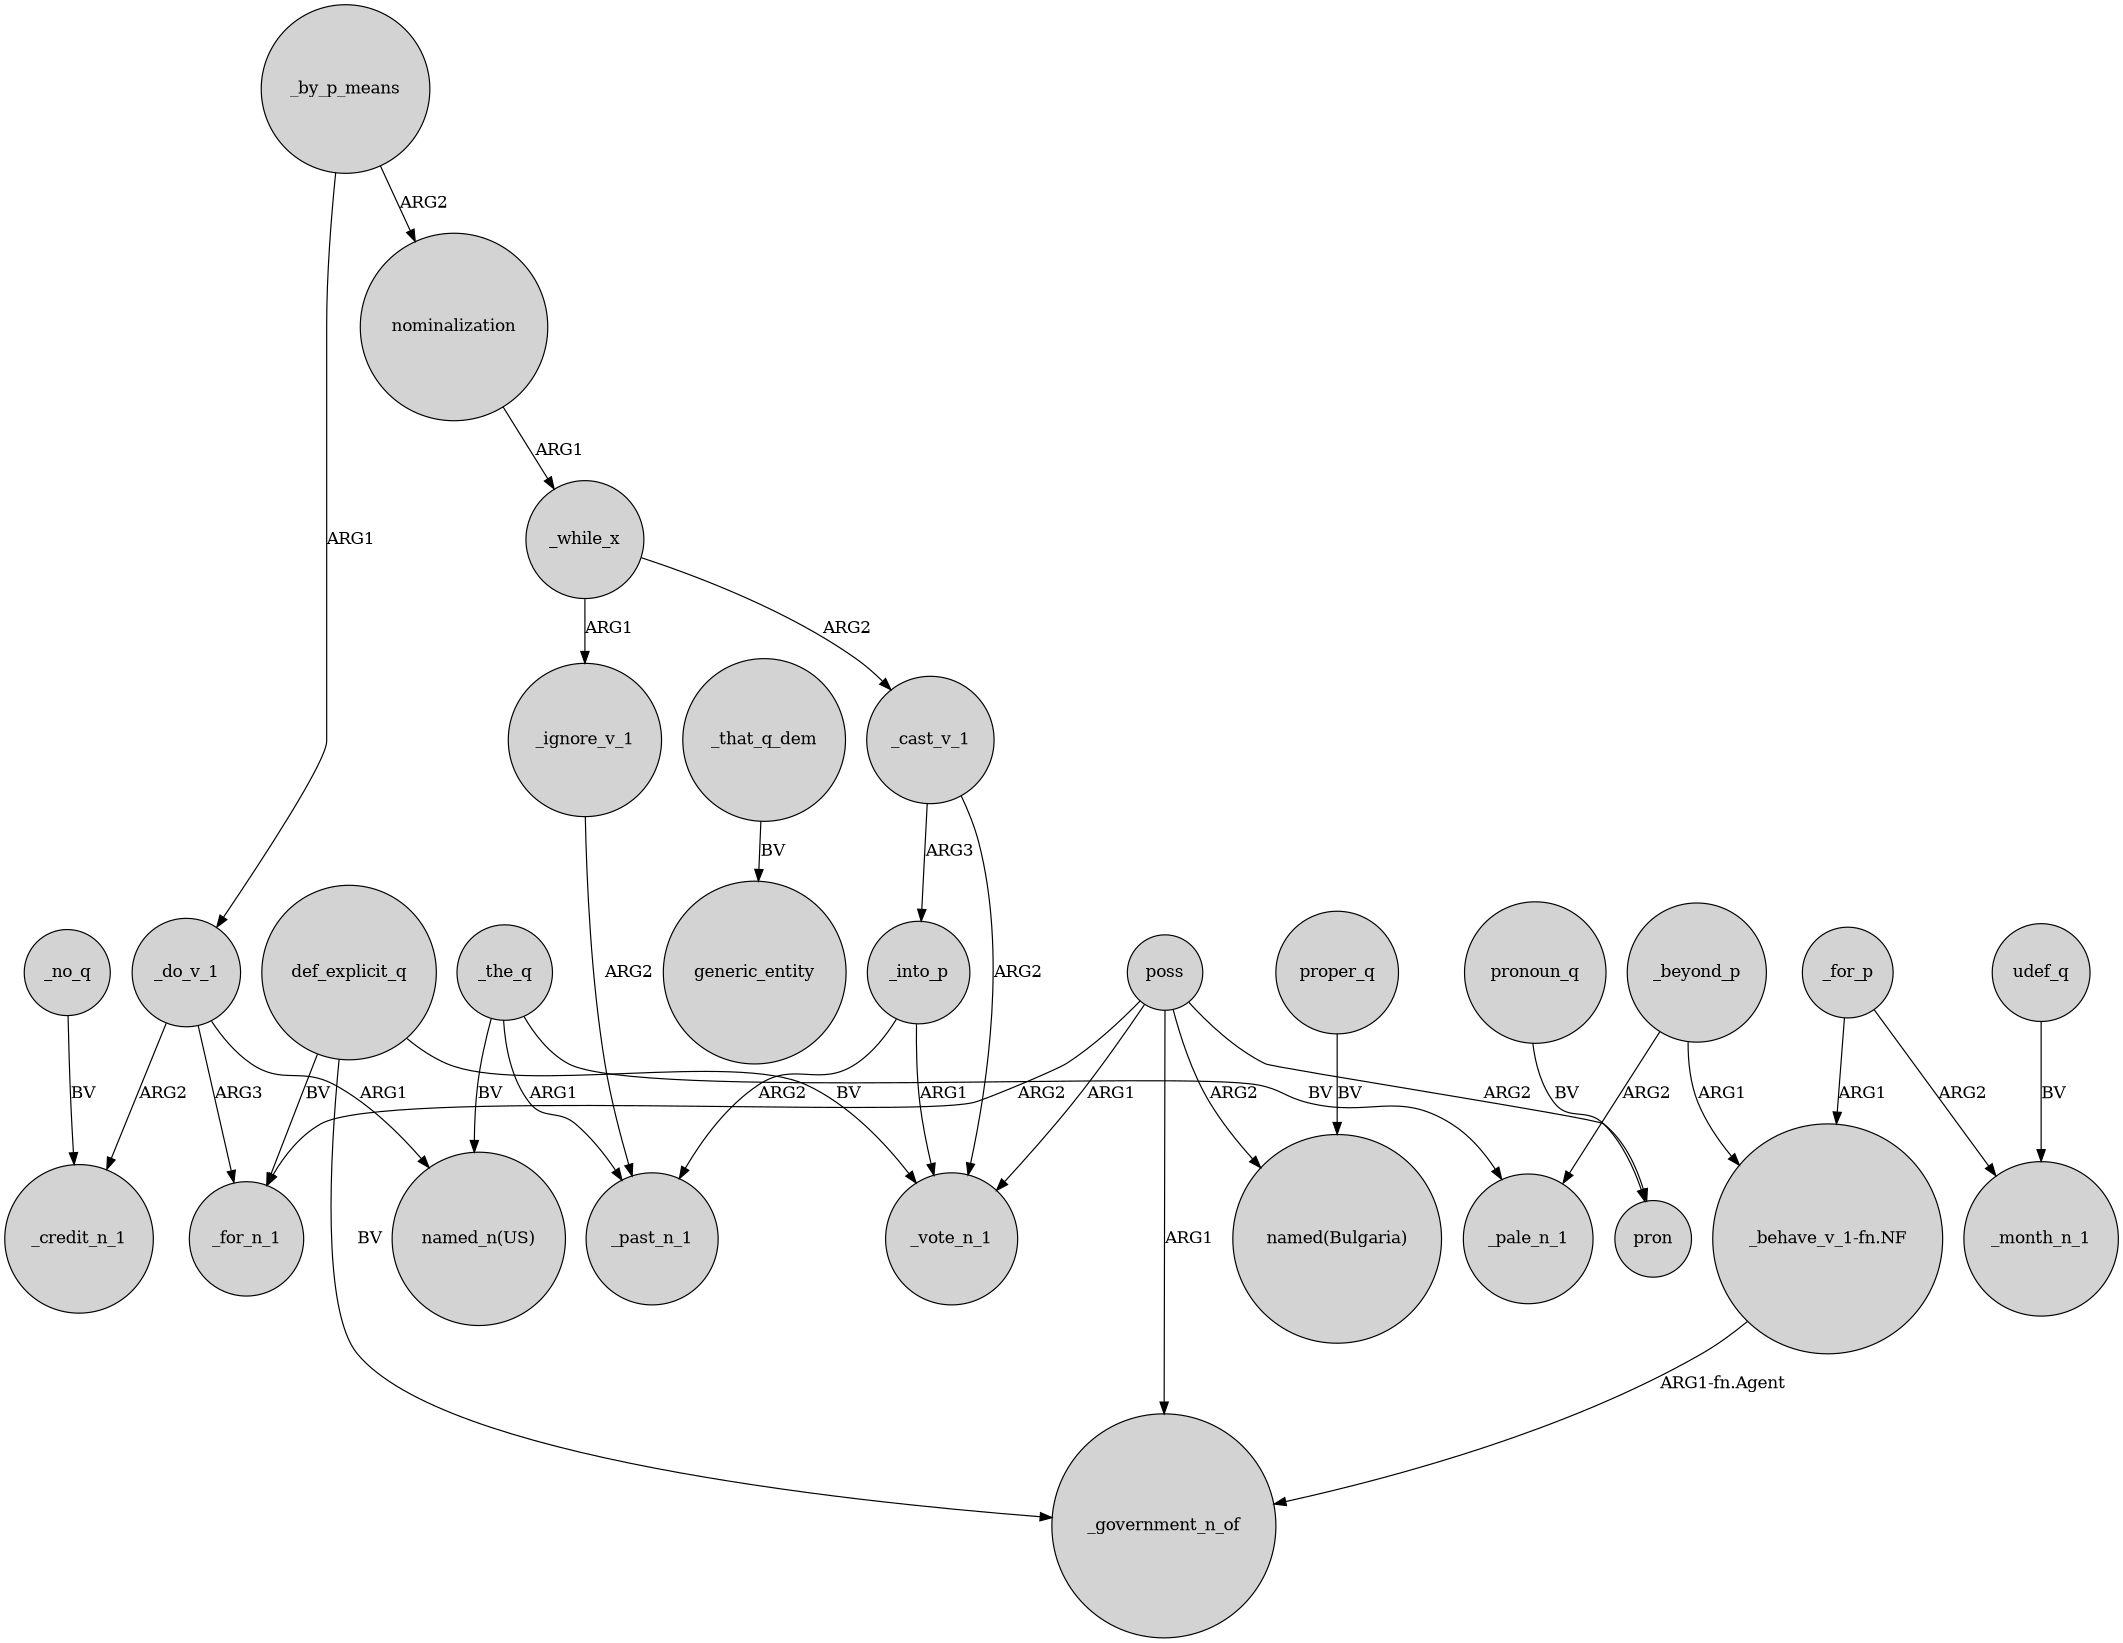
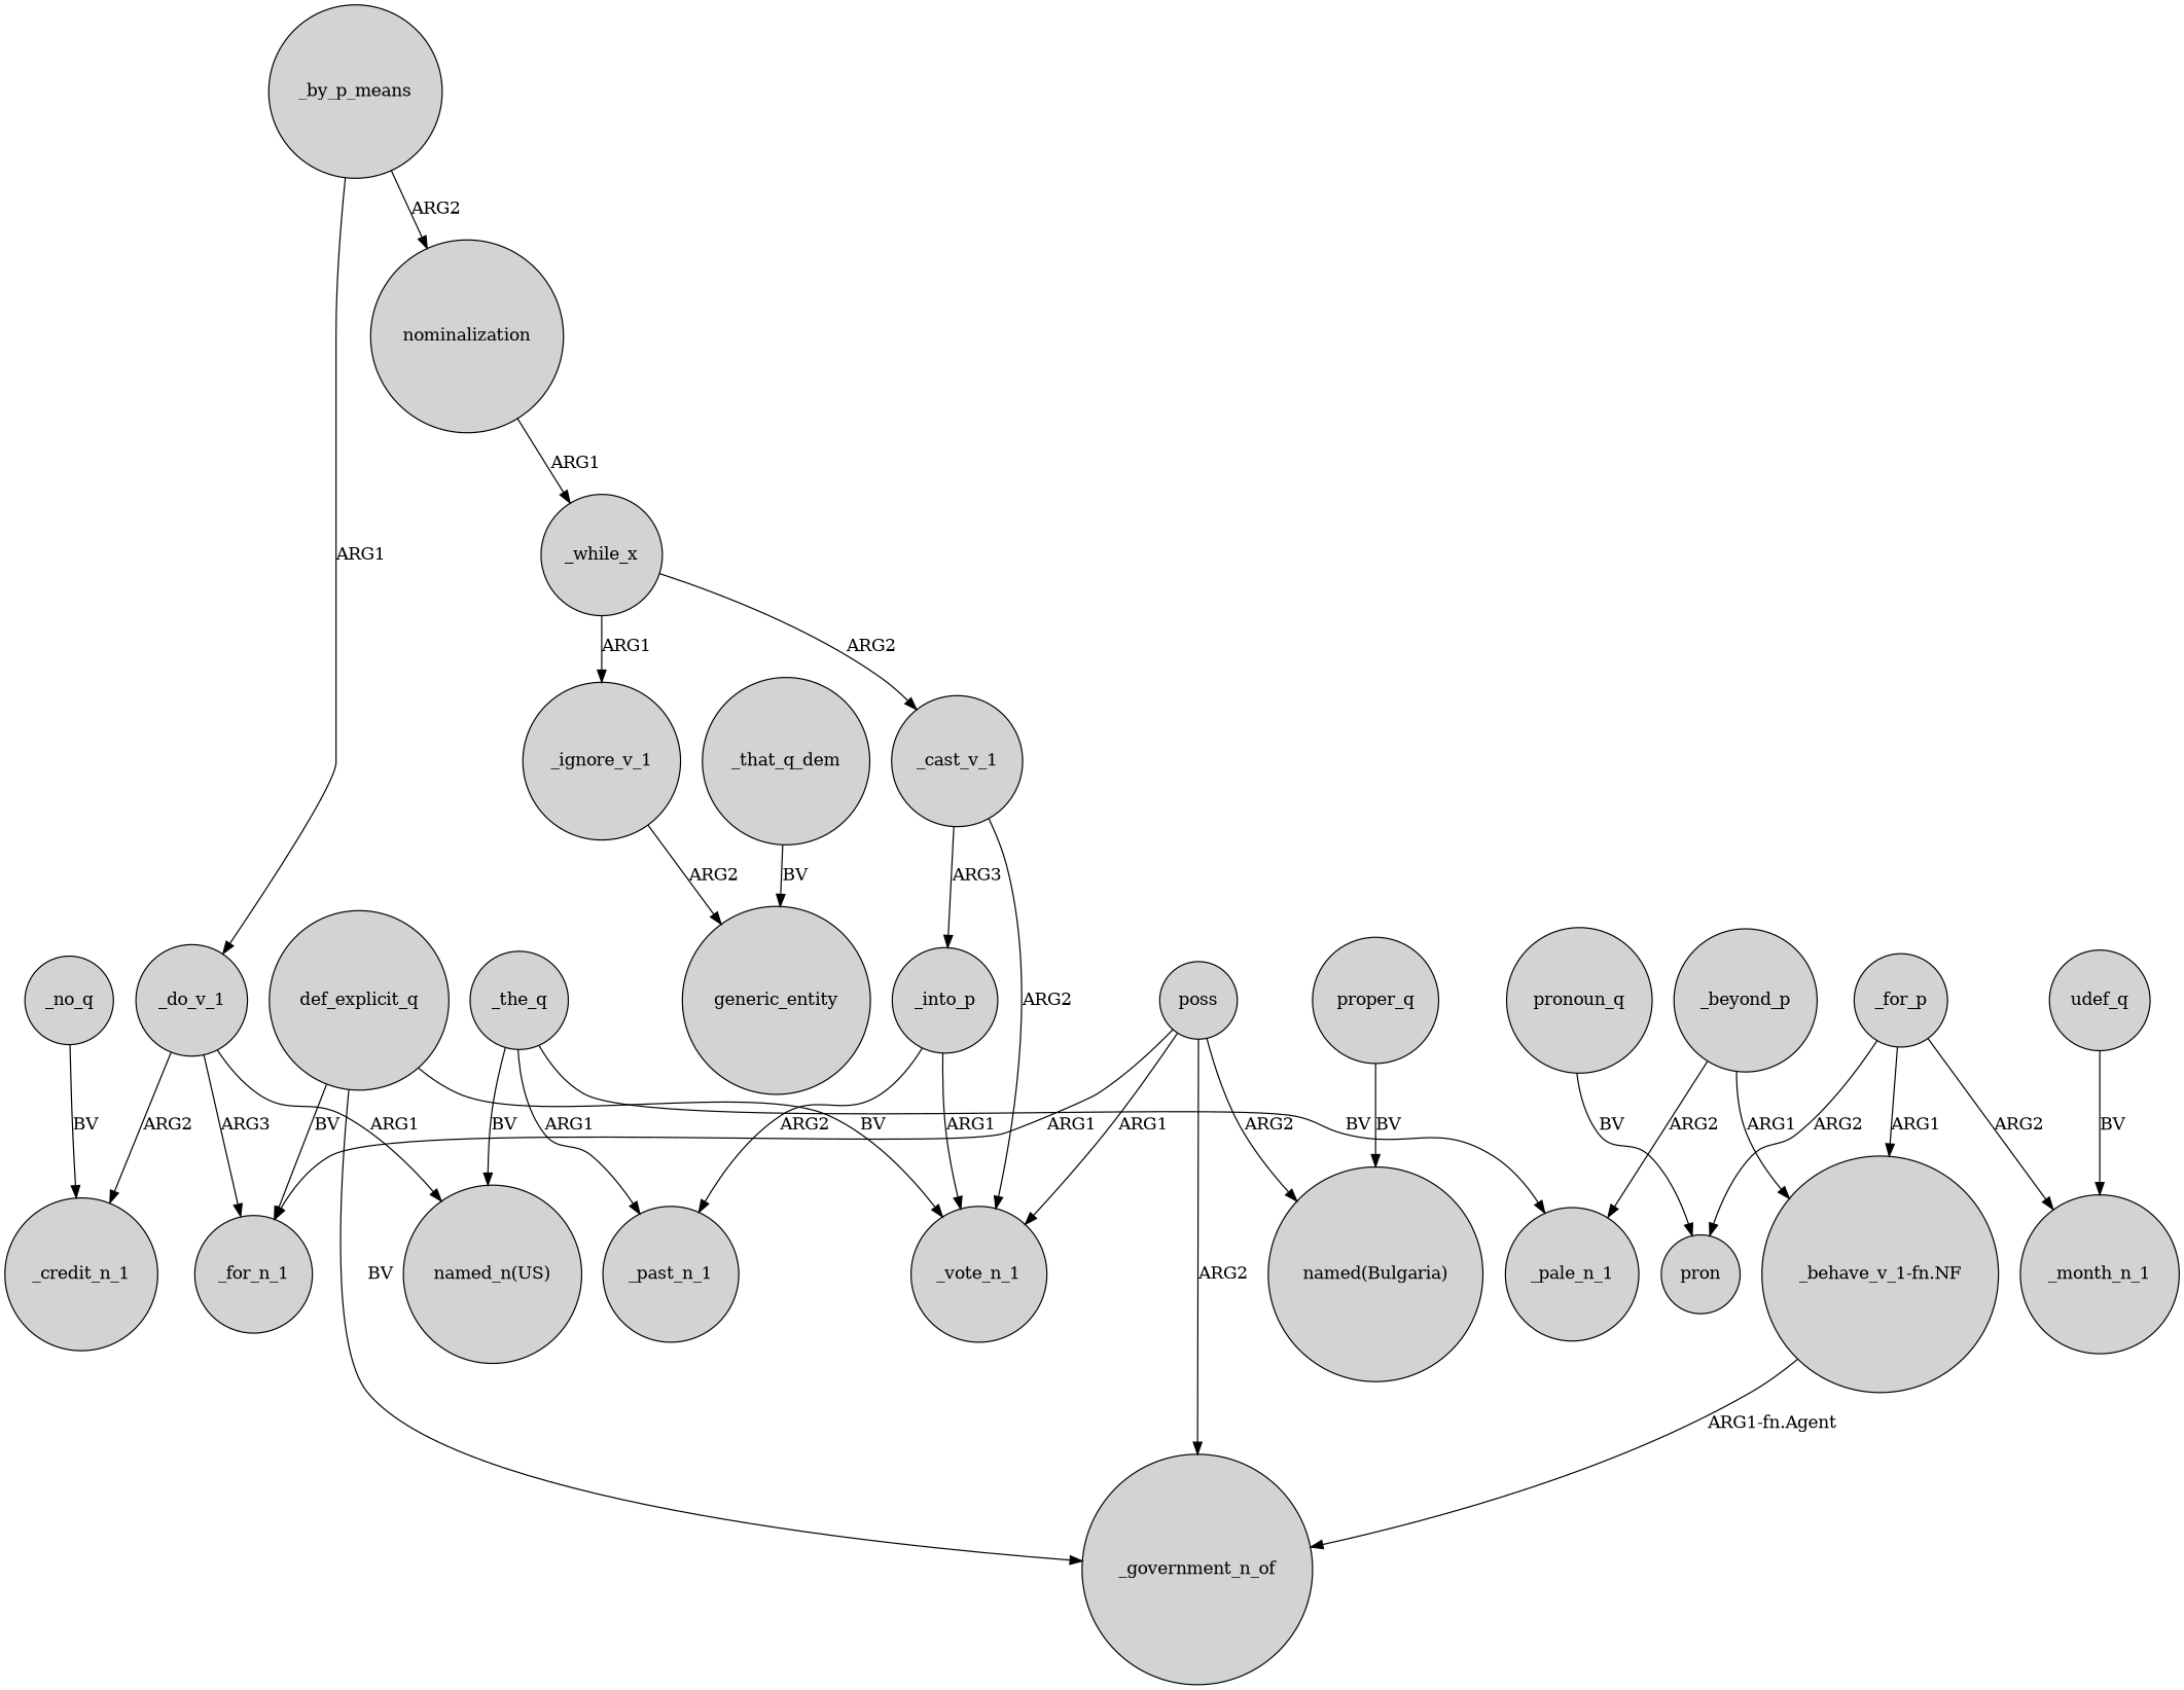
  digraph {
    node [shape=circle style=filled]
    n1 [label=_for_n_1]
    def_explicit_q
    _vote_n_1
    _government_n_of
    _for_p
    _month_n_1
    "_behave_v_1-fn.NF"
    _beyond_p
    _pale_n_1
    _by_p_means
    nominalization
    _do_v_1
    _while_x
    _credit_n_1
    "named_n(US)"
    _cast_v_1
    _ignore_v_1
    _into_p
    _past_n_1
    poss
    pron
    "named(Bulgaria)"
    _that_q_dem
    generic_entity
    _no_q
    udef_q
    _the_q
    pronoun_q
    proper_q
    def_explicit_q -> n1 [label=BV]
    def_explicit_q -> _vote_n_1 [label=BV]
    def_explicit_q -> _government_n_of [label=BV]
    _for_p -> _month_n_1 [label=ARG2]
    _for_p -> "_behave_v_1-fn.NF" [label=ARG1]
    "_behave_v_1-fn.NF" -> _government_n_of [label="ARG1-fn.Agent"]
    _beyond_p -> "_behave_v_1-fn.NF" [label=ARG1]
    _beyond_p -> _pale_n_1 [label=ARG2]
    _by_p_means -> nominalization [label=ARG2]
    _by_p_means -> _do_v_1 [label=ARG1]
    nominalization -> _while_x [label=ARG1]
    _do_v_1 -> n1 [label=ARG3]
    _do_v_1 -> _credit_n_1 [label=ARG2]
    _do_v_1 -> "named_n(US)" [label=ARG1]
    _while_x -> _cast_v_1 [label=ARG2]
    _while_x -> _ignore_v_1 [label=ARG1]
    _cast_v_1 -> _vote_n_1 [label=ARG2]
    _cast_v_1 -> _into_p [label=ARG3]
-   _ignore_v_1 -> _past_n_1 [label=ARG2]
+   _ignore_v_1 -> generic_entity [label=ARG2]
    _into_p -> _vote_n_1 [label=ARG1]
    _into_p -> _past_n_1 [label=ARG2]
-   poss -> n1 [label=ARG2]
+   poss -> n1 [label=ARG1]
    poss -> _vote_n_1 [label=ARG1]
-   poss -> _government_n_of [label=ARG1]
-   poss -> pron [label=ARG2]
+   poss -> _government_n_of [label=ARG2]
+   _for_p -> pron [label=ARG2]
    poss -> "named(Bulgaria)" [label=ARG2]
    _that_q_dem -> generic_entity [label=BV]
    _no_q -> _credit_n_1 [label=BV]
    udef_q -> _month_n_1 [label=BV]
    _the_q -> _pale_n_1 [label=BV]
    _the_q -> "named_n(US)" [label=BV]
    _the_q -> _past_n_1 [label=ARG1]
    pronoun_q -> pron [label=BV]
    proper_q -> "named(Bulgaria)" [label=BV]
  }
